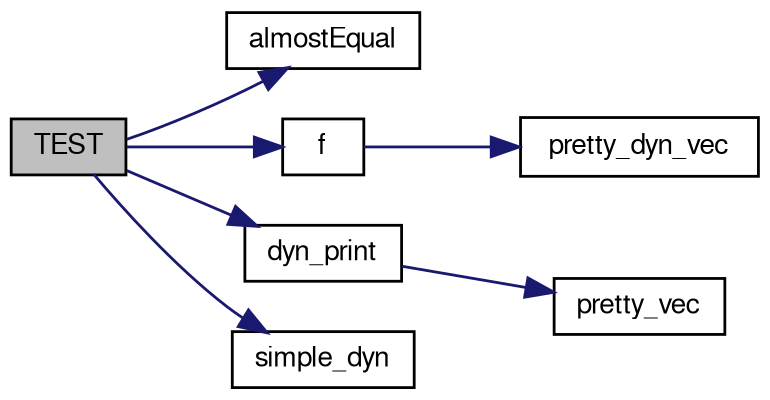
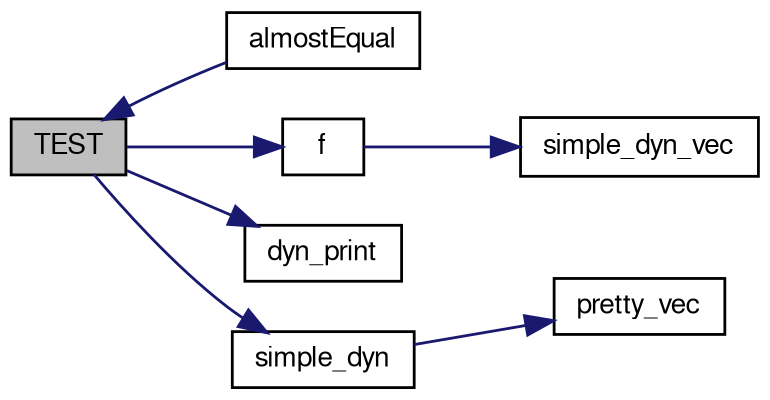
  digraph {
    rankdir=LR
    node [color=black fillcolor=white fontname=FreeSans fontsize=10 shape=record style=filled]
    edge [color=midnightblue fontname=FreeSans fontsize=10 labelfontname=FreeSans labelfontsize=10 style=solid]
    n1 [fillcolor=grey75 fontcolor=black height=0.2 label=TEST width=0.4]
    n2 [height=0.2 label=almostEqual width=0.4]
    n3 [height=0.2 label=f width=0.4]
    n4 [height=0.2 label=dyn_print width=0.4]
    n5 [height=0.2 label=simple_dyn width=0.4]
-   n6 [height=0.2 label=pretty_dyn_vec width=0.4]
+   n6 [height=0.2 label=simple_dyn_vec width=0.4]
    n7 [height=0.2 label=pretty_vec width=0.4]
-   n1 -> n2
+   n2 -> n1
    n1 -> n3
    n1 -> n4
    n1 -> n5
    n3 -> n6
-   n4 -> n7
+   n5 -> n7
  }
